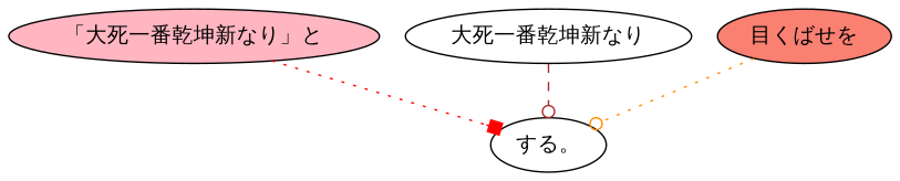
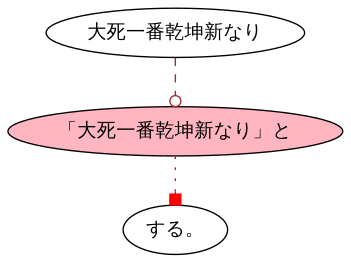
  digraph {
    node [fillcolor=white style=filled]
    edge [arrowhead=odot style=dotted]
    n1 [fillcolor=lightpink label="「大死一番乾坤新なり」と"]
    n2 [label="する。"]
    n3 [label="大死一番乾坤新なり"]
-   n4 [fillcolor=salmon label="目くばせを"]
    n1 -> n2 [arrowhead=box color=red]
-   n3 -> n2 [color=brown style=dashed]
-   n4 -> n2 [color=darkorange]
+   n3 -> n1 [color=brown style=dashed]
  }
